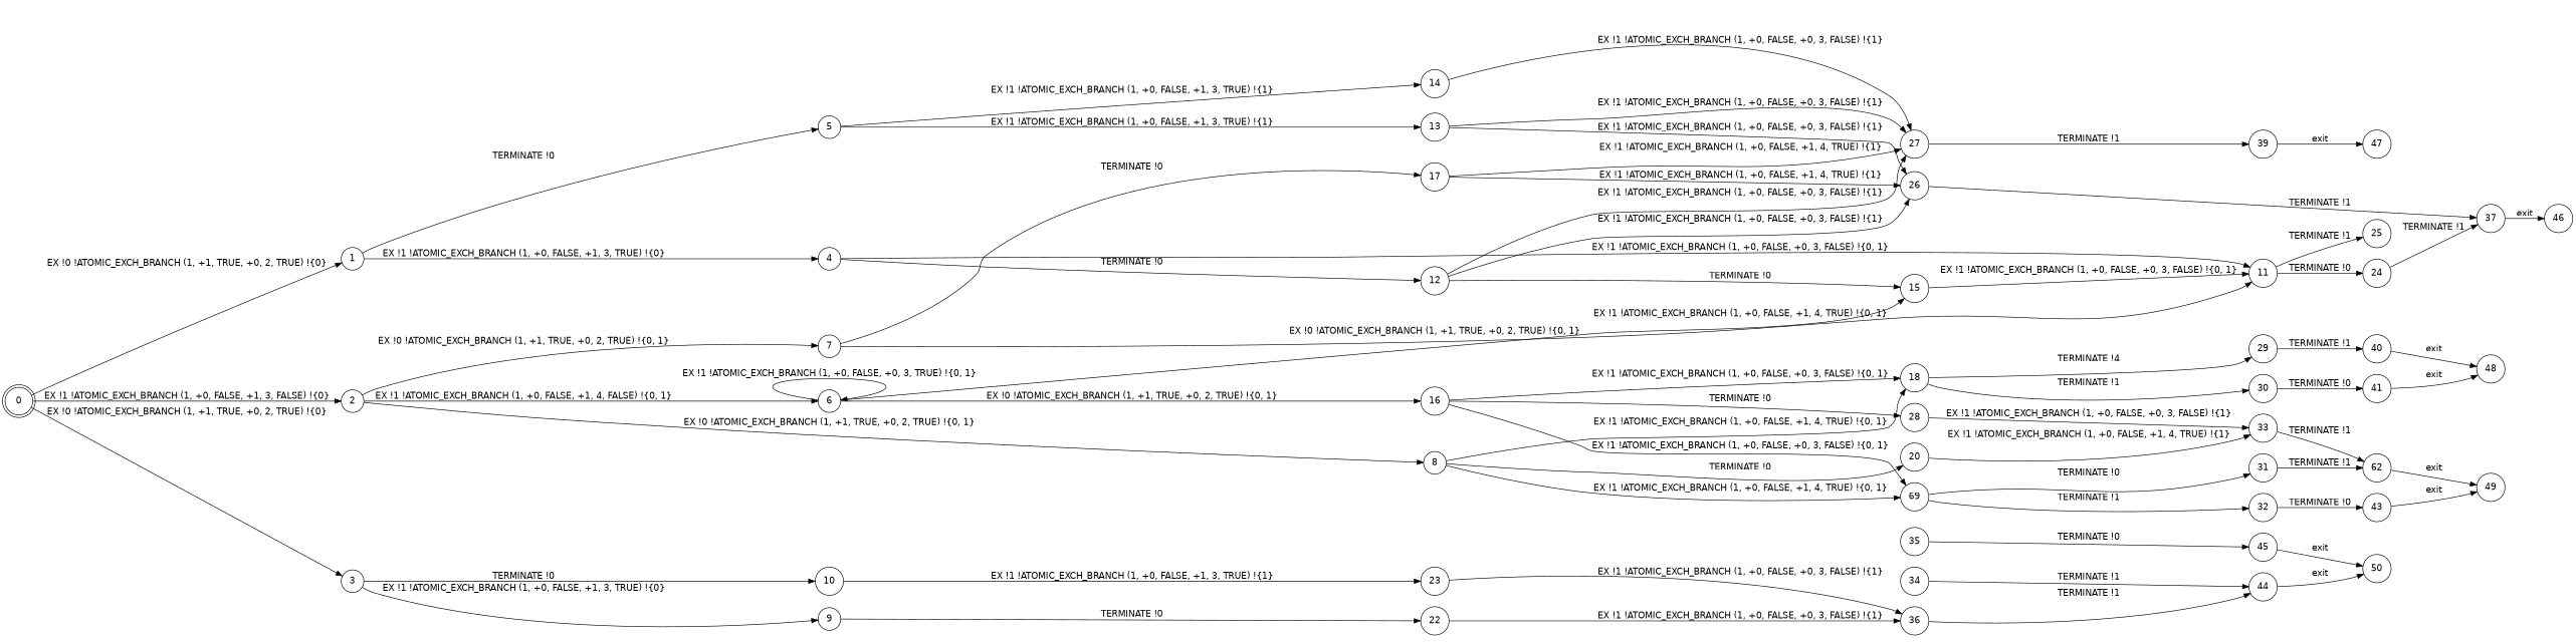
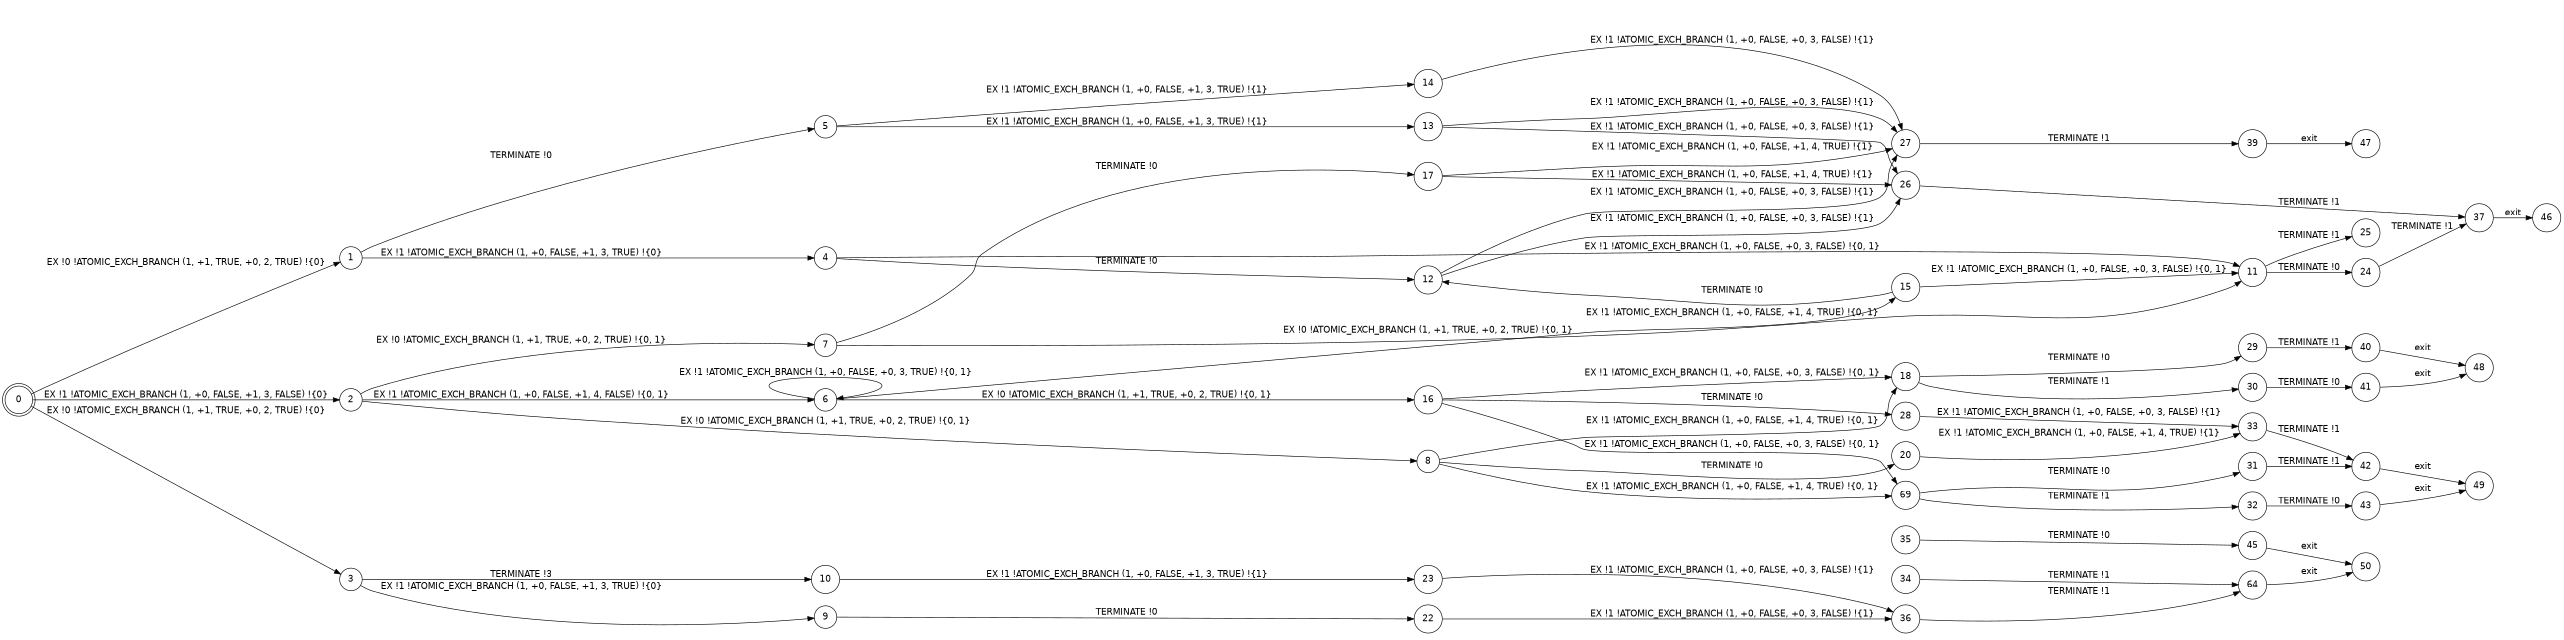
  digraph {
    fontname="DejaVu Sans"
    rankdir=LR
    node [fontname="DejaVu Sans" shape=circle]
    edge [fontname="DejaVu Sans"]
    0 [peripheries=2]
    1
    2
    3
    4
    5
    6
    7
    8
    9
    10
    11
    12
    13
    14
    15
    16
    17
    18
    n20 [label=69]
    20
    22
    23
    24
    25
    26
    27
    28
    29
    30
    31
    32
    33
    36
    37
    39
    40
    41
-   42 [label=62]
+   42
    43
    34
-   44
+   44 [label=64]
    35
    45
    46
    47
    48
    49
    50
    0 -> 1 [label="EX !0 !ATOMIC_EXCH_BRANCH (1, +1, TRUE, +0, 2, TRUE) !{0}"]
    0 -> 2 [label="EX !1 !ATOMIC_EXCH_BRANCH (1, +0, FALSE, +1, 3, FALSE) !{0}"]
    0 -> 3 [label="EX !0 !ATOMIC_EXCH_BRANCH (1, +1, TRUE, +0, 2, TRUE) !{0}"]
    1 -> 4 [label="EX !1 !ATOMIC_EXCH_BRANCH (1, +0, FALSE, +1, 3, TRUE) !{0}"]
    1 -> 5 [label="TERMINATE !0"]
    2 -> 6 [label="EX !1 !ATOMIC_EXCH_BRANCH (1, +0, FALSE, +1, 4, FALSE) !{0, 1}"]
    2 -> 7 [label="EX !0 !ATOMIC_EXCH_BRANCH (1, +1, TRUE, +0, 2, TRUE) !{0, 1}"]
    2 -> 8 [label="EX !0 !ATOMIC_EXCH_BRANCH (1, +1, TRUE, +0, 2, TRUE) !{0, 1}"]
    3 -> 9 [label="EX !1 !ATOMIC_EXCH_BRANCH (1, +0, FALSE, +1, 3, TRUE) !{0}"]
-   3 -> 10 [label="TERMINATE !0"]
+   3 -> 10 [label="TERMINATE !3"]
    4 -> 11 [label="EX !1 !ATOMIC_EXCH_BRANCH (1, +0, FALSE, +0, 3, FALSE) !{0, 1}"]
    4 -> 12 [label="TERMINATE !0"]
    5 -> 13 [label="EX !1 !ATOMIC_EXCH_BRANCH (1, +0, FALSE, +1, 3, TRUE) !{1}"]
    5 -> 14 [label="EX !1 !ATOMIC_EXCH_BRANCH (1, +0, FALSE, +1, 3, TRUE) !{1}"]
    6 -> 6 [label="EX !1 !ATOMIC_EXCH_BRANCH (1, +0, FALSE, +0, 3, TRUE) !{0, 1}"]
    6 -> 15 [label="EX !0 !ATOMIC_EXCH_BRANCH (1, +1, TRUE, +0, 2, TRUE) !{0, 1}"]
    6 -> 16 [label="EX !0 !ATOMIC_EXCH_BRANCH (1, +1, TRUE, +0, 2, TRUE) !{0, 1}"]
    7 -> 11 [label="EX !1 !ATOMIC_EXCH_BRANCH (1, +0, FALSE, +1, 4, TRUE) !{0, 1}"]
    7 -> 17 [label="TERMINATE !0"]
    8 -> 18 [label="EX !1 !ATOMIC_EXCH_BRANCH (1, +0, FALSE, +1, 4, TRUE) !{0, 1}"]
    8 -> n20 [label="EX !1 !ATOMIC_EXCH_BRANCH (1, +0, FALSE, +1, 4, TRUE) !{0, 1}"]
    8 -> 20 [label="TERMINATE !0"]
    9 -> 22 [label="TERMINATE !0"]
    10 -> 23 [label="EX !1 !ATOMIC_EXCH_BRANCH (1, +0, FALSE, +1, 3, TRUE) !{1}"]
    11 -> 24 [label="TERMINATE !0"]
    11 -> 25 [label="TERMINATE !1"]
    12 -> 26 [label="EX !1 !ATOMIC_EXCH_BRANCH (1, +0, FALSE, +0, 3, FALSE) !{1}"]
    12 -> 27 [label="EX !1 !ATOMIC_EXCH_BRANCH (1, +0, FALSE, +0, 3, FALSE) !{1}"]
    13 -> 26 [label="EX !1 !ATOMIC_EXCH_BRANCH (1, +0, FALSE, +0, 3, FALSE) !{1}"]
    13 -> 27 [label="EX !1 !ATOMIC_EXCH_BRANCH (1, +0, FALSE, +0, 3, FALSE) !{1}"]
    14 -> 27 [label="EX !1 !ATOMIC_EXCH_BRANCH (1, +0, FALSE, +0, 3, FALSE) !{1}"]
    15 -> 11 [label="EX !1 !ATOMIC_EXCH_BRANCH (1, +0, FALSE, +0, 3, FALSE) !{0, 1}"]
-   12 -> 15 [label="TERMINATE !0"]
+   15 -> 12 [label="TERMINATE !0"]
    16 -> 18 [label="EX !1 !ATOMIC_EXCH_BRANCH (1, +0, FALSE, +0, 3, FALSE) !{0, 1}"]
    16 -> n20 [label="EX !1 !ATOMIC_EXCH_BRANCH (1, +0, FALSE, +0, 3, FALSE) !{0, 1}"]
    16 -> 28 [label="TERMINATE !0"]
    17 -> 26 [label="EX !1 !ATOMIC_EXCH_BRANCH (1, +0, FALSE, +1, 4, TRUE) !{1}"]
    17 -> 27 [label="EX !1 !ATOMIC_EXCH_BRANCH (1, +0, FALSE, +1, 4, TRUE) !{1}"]
-   18 -> 29 [label="TERMINATE !4"]
+   18 -> 29 [label="TERMINATE !0"]
    18 -> 30 [label="TERMINATE !1"]
    n20 -> 31 [label="TERMINATE !0"]
    n20 -> 32 [label="TERMINATE !1"]
    20 -> 33 [label="EX !1 !ATOMIC_EXCH_BRANCH (1, +0, FALSE, +1, 4, TRUE) !{1}"]
    22 -> 36 [label="EX !1 !ATOMIC_EXCH_BRANCH (1, +0, FALSE, +0, 3, FALSE) !{1}"]
    23 -> 36 [label="EX !1 !ATOMIC_EXCH_BRANCH (1, +0, FALSE, +0, 3, FALSE) !{1}"]
    24 -> 37 [label="TERMINATE !1"]
    26 -> 37 [label="TERMINATE !1"]
    27 -> 39 [label="TERMINATE !1"]
    28 -> 33 [label="EX !1 !ATOMIC_EXCH_BRANCH (1, +0, FALSE, +0, 3, FALSE) !{1}"]
    29 -> 40 [label="TERMINATE !1"]
    30 -> 41 [label="TERMINATE !0"]
    31 -> 42 [label="TERMINATE !1"]
    32 -> 43 [label="TERMINATE !0"]
    33 -> 42 [label="TERMINATE !1"]
    36 -> 44 [label="TERMINATE !1"]
    37 -> 46 [label=exit]
    39 -> 47 [label=exit]
    40 -> 48 [label=exit]
    41 -> 48 [label=exit]
    42 -> 49 [label=exit]
    43 -> 49 [label=exit]
    34 -> 44 [label="TERMINATE !1"]
    44 -> 50 [label=exit]
    35 -> 45 [label="TERMINATE !0"]
    45 -> 50 [label=exit]
  }
